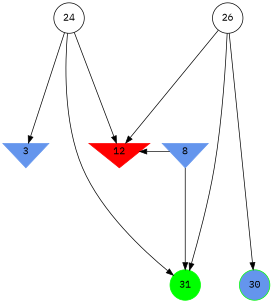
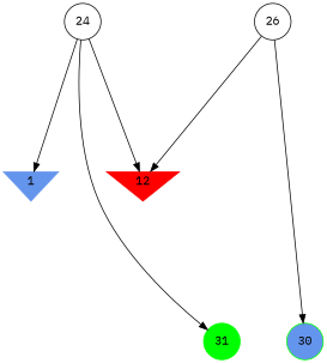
  digraph {
    fontname="IBM Plex Mono"
    ranksep=2.0
    node [color=cornflowerblue fontname="IBM Plex Mono" shape=circle style=filled]
    edge [fontname="IBM Plex Mono"]
-   3 [shape=invtriangle]
-   8 [shape=invtriangle]
+   3 [shape=invtriangle label=1]
    12 [color=red shape=invtriangle]
    24 [color=black style=""]
    26 [color=black style=""]
    30 [color=green fillcolor=cornflowerblue]
    31 [color=green]
    subgraph sub_1 {
      rank=same
      3
-     8
      12
    }
    subgraph sub_2 {
      rank=same
      24
      26
    }
    subgraph sub_3 {
      rank=same
      30
      31
    }
-   8 -> 12
-   8 -> 31
    24 -> 3
    24 -> 12
    24 -> 31
    26 -> 12
    26 -> 30
-   26 -> 31
  }
